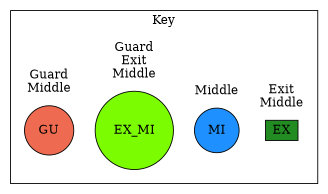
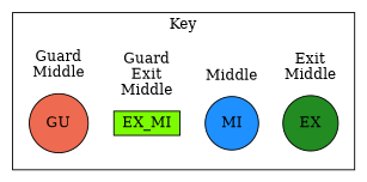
  digraph {
    constraint=false
    rankdir=TB
    rankstep=0.8
    node [shape=box style=filled]
-   EX [fillcolor=forestgreen height=0.3 width=0.3]
+   EX [fillcolor=forestgreen height=0.3 shape=circle width=0.3]
    MI [fillcolor=dodgerblue height=0.3 shape=circle width=0.3]
-   EX_MI [fillcolor=lawngreen height=0.3 shape=circle width=0.3]
+   EX_MI [fillcolor=lawngreen height=0.3 width=0.3]
    GU [fillcolor=coral2 height=0.3 shape=circle width=0.3]
    subgraph cluster_1 {
      label=Key
      subgraph cluster_2 {
        label="Exit\nMiddle"
        penwidth=0
        EX
      }
      subgraph cluster_3 {
        label=Middle
        penwidth=0
        MI
      }
      subgraph cluster_4 {
        label="Guard\nMiddle"
        penwidth=0
      }
      subgraph cluster_5 {
        label="Guard\nExit\nMiddle"
        penwidth=0
        EX_MI
      }
      subgraph cluster_6 {
        label="Guard\nMiddle"
        penwidth=0
        GU
      }
    }
  }
